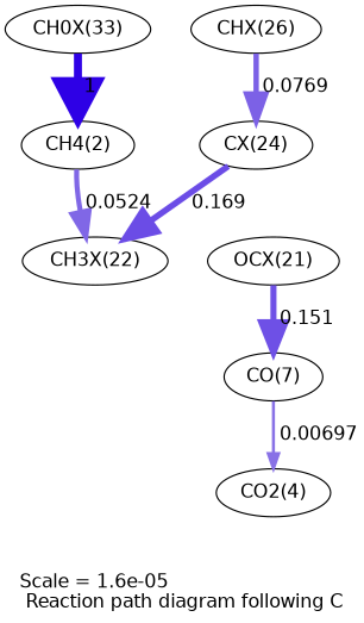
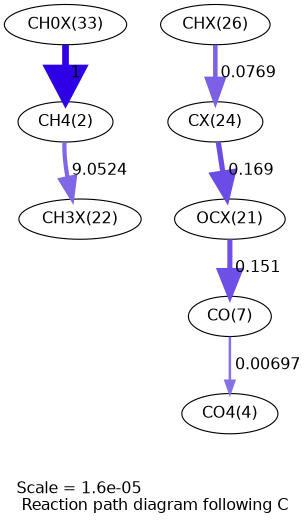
  digraph {
    fontname=Helvetica
    label="Scale = 1.6e-05\l Reaction path diagram following C"
    node [fontname=Helvetica]
    edge [fontname=Helvetica]
    n1 [label="CH0X(33)"]
    n2 [label="CH4(2)"]
    n3 [label="CH3X(22)"]
    n4 [label="CHX(26)"]
    n5 [label="CX(24)"]
    n6 [label="OCX(21)"]
    n7 [label="CO(7)"]
-   n8 [label="CO2(4)"]
+   n8 [label="CO4(4)"]
    n1 -> n2 [arrowsize=3 color="0.7, 1.5, 0.9" label=" 1" penwidth=6]
-   n2 -> n3 [arrowsize=1.89 color="0.7, 0.552, 0.9" label=" 0.0524" penwidth=3.77]
+   n2 -> n3 [arrowsize=1.89 color="0.7, 0.552, 0.9" label=" 9.0524" penwidth=3.77]
    n4 -> n5 [arrowsize=2.03 color="0.7, 0.577, 0.9" label=" 0.0769" penwidth=4.06]
-   n5 -> n3 [arrowsize=2.33 color="0.7, 0.669, 0.9" label=" 0.169" penwidth=4.66]
+   n5 -> n6 [arrowsize=2.33 color="0.7, 0.669, 0.9" label=" 0.169" penwidth=4.66]
    n6 -> n7 [arrowsize=2.29 color="0.7, 0.651, 0.9" label=" 0.151" penwidth=4.57]
    n7 -> n8 [arrowsize=1.13 color="0.7, 0.507, 0.9" label=" 0.00697" penwidth=2.25]
  }
